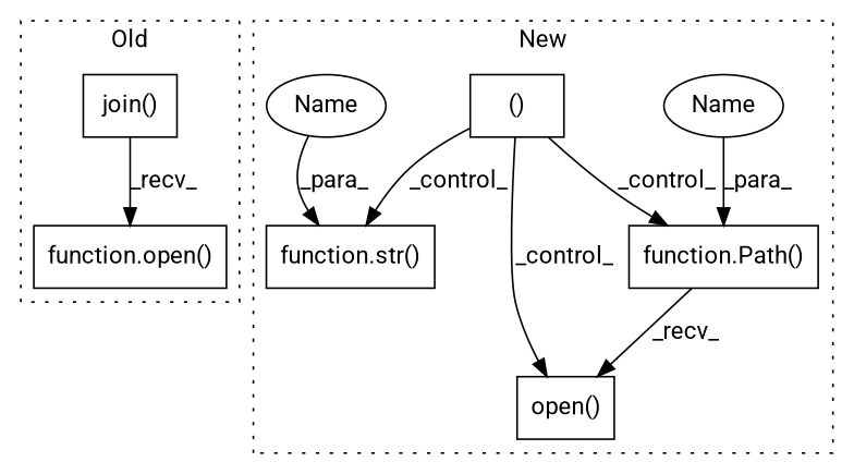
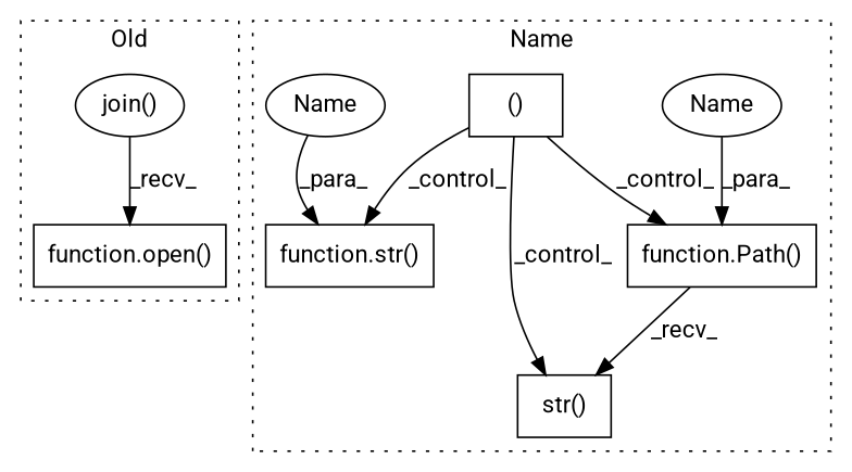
  digraph {
    fontname=Roboto
    node [a=75 fontname=Roboto l="5,1" shape=box]
    edge [fontname=Roboto]
    n1 [label="function.open()" s="357,390"]
-   n2 [l="13,1" label="join()" s="362,389"]
-   n3 [l=27 label="open()" s=390]
+   n2 [l="13,1" label="join()" s="362,389" shape=ellipse]
+   n3 [l=27 label="str()" s=390]
    n4 [label="function.Path()" s="390,409"]
    n5 [l="4,1" label="function.str()" s="480,488"]
    n6 [a=54 l=6 label="()" s=366]
    n7 [a=87 l=4 label=Name s=484 shape=ellipse]
    n8 [a=87 l=4 label=Name s=405 shape=ellipse]
    subgraph cluster_1 {
      label=Old
      style=dotted
      n1
      n2
    }
    subgraph cluster_2 {
-     label=New
+     label=Name
      style=dotted
      n3
      n4
      n5
      n6
      n7
      n8
    }
    n2 -> n1 [label=_recv_]
    n4 -> n3 [label=_recv_]
    n6 -> n3 [label=_control_]
    n6 -> n4 [label=_control_]
    n6 -> n5 [label=_control_]
    n7 -> n5 [label=_para_]
    n8 -> n4 [label=_para_]
  }
